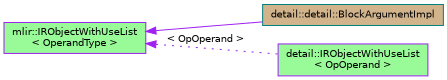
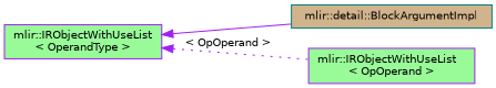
  digraph {
    rankdir=LR
    node [color=purple fillcolor=palegreen fontname=Helvetica fontsize=10 shape=record style=filled]
    edge [color=purple dir=back fontname=Helvetica fontsize=10 labelfontname=Helvetica labelfontsize=10]
-   n1 [color=teal fillcolor=tan fontcolor=black height=0.2 label="detail::detail::BlockArgumentImpl" width=0.4]
-   n2 [height=0.2 label="detail::IRObjectWithUseList\l\< OpOperand \>" width=0.4]
+   n1 [color=teal fillcolor=tan fontcolor=black height=0.2 label="mlir::detail::BlockArgumentImpl" width=0.4]
+   n2 [height=0.2 label="mlir::IRObjectWithUseList\l\< OpOperand \>" width=0.4]
    n3 [height=0.2 label="mlir::IRObjectWithUseList\l\< OperandType \>" width=0.4]
    n3 -> n1 [style=solid]
    n3 -> n2 [label=" \< OpOperand \>" style=dotted]
  }
